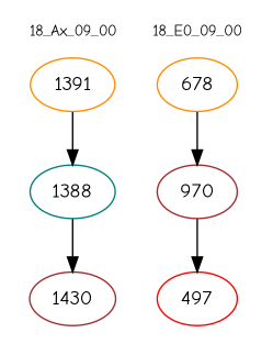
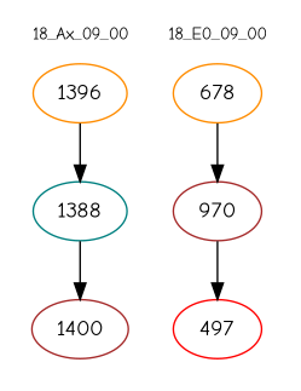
  digraph {
    fontname="Comic Neue"
    node [color=darkorange fontname="Comic Neue"]
    edge [color=black fontname="Comic Neue"]
-   n1 [label=1391]
+   n1 [label=1396]
    n2 [color=teal label=1388]
-   n3 [color=brown label=1430]
+   n3 [color=brown label=1400]
    n4 [label=678]
    n5 [color=brown label=970]
    n6 [color=red label=497]
    subgraph cluster_1 {
      color=white
      fontsize=10
      label="18_Ax_09_00"
      n1
      n2
      n3
    }
    subgraph cluster_2 {
      color=white
      fontsize=10
      label="18_E0_09_00"
      n4
      n5
      n6
    }
    n1 -> n2
    n2 -> n3
    n4 -> n5
    n5 -> n6
  }
